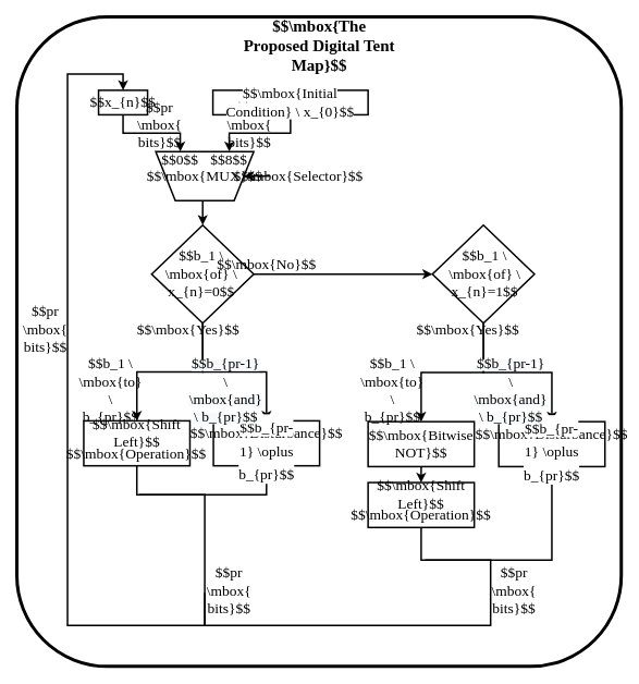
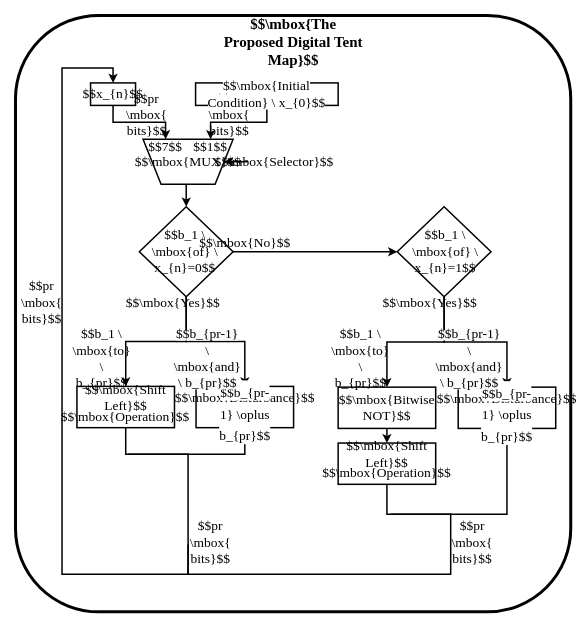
  <mxCell id="0" />
  <mxCell id="1" parent="0" />
  <mxCell id="2" value="" style="rounded=1;whiteSpace=wrap;html=1;strokeWidth=4;" parent="1" vertex="1"><mxGeometry x="20" y="20" width="740" height="795" as="geometry" /></mxCell>
  <mxCell id="3" style="edgeStyle=orthogonalEdgeStyle;rounded=0;orthogonalLoop=1;jettySize=auto;html=1;fontSize=18;endArrow=none;endFill=0;strokeWidth=2;exitX=0.5;exitY=1;exitDx=0;exitDy=0;" parent="1" source="4" edge="1"><mxGeometry relative="1" as="geometry"><mxPoint x="250" y="725" as="targetPoint" /><Array as="points"><mxPoint x="515" y="685" /><mxPoint x="600" y="685" /><mxPoint x="600" y="765" /><mxPoint x="250" y="765" /></Array></mxGeometry></mxCell>
  <mxCell id="4" value="" style="rounded=0;whiteSpace=wrap;html=1;strokeWidth=2;" parent="1" vertex="1"><mxGeometry x="450" y="590" width="130" height="55" as="geometry" /></mxCell>
  <mxCell id="5" style="edgeStyle=orthogonalEdgeStyle;rounded=0;orthogonalLoop=1;jettySize=auto;html=1;exitX=0.5;exitY=1;exitDx=0;exitDy=0;entryX=0.5;entryY=0;entryDx=0;entryDy=0;fontSize=18;strokeWidth=2;" parent="1" source="6" target="4" edge="1"><mxGeometry relative="1" as="geometry"><Array as="points" /></mxGeometry></mxCell>
  <mxCell id="6" value="" style="rounded=0;whiteSpace=wrap;html=1;strokeWidth=2;" parent="1" vertex="1"><mxGeometry x="450" y="515.5" width="130" height="55" as="geometry" /></mxCell>
  <mxCell id="7" style="edgeStyle=orthogonalEdgeStyle;rounded=0;orthogonalLoop=1;jettySize=auto;html=1;exitX=0.5;exitY=1;exitDx=0;exitDy=0;entryX=0.5;entryY=0;entryDx=0;entryDy=0;fontSize=18;strokeWidth=2;" parent="1" source="9" target="6" edge="1"><mxGeometry relative="1" as="geometry" /></mxCell>
  <mxCell id="8" style="edgeStyle=orthogonalEdgeStyle;rounded=0;orthogonalLoop=1;jettySize=auto;html=1;exitX=0.5;exitY=1;exitDx=0;exitDy=0;entryX=0.5;entryY=0;entryDx=0;entryDy=0;fontSize=18;strokeWidth=2;" parent="1" source="9" target="46" edge="1"><mxGeometry relative="1" as="geometry" /></mxCell>
  <mxCell id="9" value="" style="rhombus;whiteSpace=wrap;html=1;strokeWidth=2;fontSize=28;" parent="1" vertex="1"><mxGeometry x="528.75" y="275" width="125" height="120" as="geometry" /></mxCell>
  <mxCell id="10" style="edgeStyle=orthogonalEdgeStyle;rounded=0;orthogonalLoop=1;jettySize=auto;html=1;exitX=0.5;exitY=1;exitDx=0;exitDy=0;entryX=0.25;entryY=1;entryDx=0;entryDy=0;strokeWidth=2;" parent="1" source="11" target="15" edge="1"><mxGeometry relative="1" as="geometry" /></mxCell>
  <mxCell id="11" value="" style="rounded=0;whiteSpace=wrap;html=1;strokeWidth=2;" parent="1" vertex="1"><mxGeometry x="260" y="110" width="190" height="30" as="geometry" /></mxCell>
  <mxCell id="12" style="edgeStyle=orthogonalEdgeStyle;rounded=0;orthogonalLoop=1;jettySize=auto;html=1;exitX=0.5;exitY=1;exitDx=0;exitDy=0;entryX=0.75;entryY=1;entryDx=0;entryDy=0;strokeWidth=2;" parent="1" source="13" target="15" edge="1"><mxGeometry relative="1" as="geometry" /></mxCell>
  <mxCell id="13" value="" style="rounded=0;whiteSpace=wrap;html=1;strokeWidth=2;" parent="1" vertex="1"><mxGeometry x="120" y="110" width="60" height="30" as="geometry" /></mxCell>
  <mxCell id="14" style="edgeStyle=orthogonalEdgeStyle;rounded=0;orthogonalLoop=1;jettySize=auto;html=1;exitX=0.5;exitY=0;exitDx=0;exitDy=0;entryX=0.5;entryY=0;entryDx=0;entryDy=0;fontSize=18;strokeWidth=2;" parent="1" source="15" target="30" edge="1"><mxGeometry relative="1" as="geometry" /></mxCell>
  <mxCell id="15" value="" style="shape=trapezoid;perimeter=trapezoidPerimeter;whiteSpace=wrap;html=1;rotation=-180;strokeWidth=2;" parent="1" vertex="1"><mxGeometry x="190" y="185" width="120" height="60" as="geometry" /></mxCell>
  <mxCell id="16" value="&lt;font face=&quot;Times New Roman&quot; style=&quot;font-size: 18px&quot;&gt;$$x_{n}$$&lt;/font&gt;" style="text;html=1;strokeColor=none;fillColor=none;align=center;verticalAlign=middle;whiteSpace=wrap;rounded=0;" parent="1" vertex="1"><mxGeometry x="130" y="115" width="40" height="20" as="geometry" /></mxCell>
  <mxCell id="17" value="&lt;font style=&quot;font-size: 18px&quot; face=&quot;Times New Roman&quot;&gt;$$\mbox{MUX}$$&lt;/font&gt;" style="text;html=1;strokeColor=none;fillColor=none;align=center;verticalAlign=middle;whiteSpace=wrap;rounded=0;" parent="1" vertex="1"><mxGeometry x="230" y="205" width="40" height="20" as="geometry" /></mxCell>
- <mxCell id="18" value="&lt;font face=&quot;Times New Roman&quot; style=&quot;font-size: 18px&quot;&gt;$$0$$&lt;/font&gt;" style="text;html=1;strokeColor=none;fillColor=none;align=center;verticalAlign=middle;whiteSpace=wrap;rounded=0;" parent="1" vertex="1"><mxGeometry x="200" y="185" width="40" height="20" as="geometry" /></mxCell>
- <mxCell id="19" value="&lt;font face=&quot;Times New Roman&quot; style=&quot;font-size: 18px&quot;&gt;$$8$$&lt;/font&gt;" style="text;html=1;strokeColor=none;fillColor=none;align=center;verticalAlign=middle;whiteSpace=wrap;rounded=0;" parent="1" vertex="1"><mxGeometry x="260" y="185" width="40" height="20" as="geometry" /></mxCell>
+ <mxCell id="18" value="&lt;font face=&quot;Times New Roman&quot; style=&quot;font-size: 18px&quot;&gt;$$7$$&lt;/font&gt;" style="text;html=1;strokeColor=none;fillColor=none;align=center;verticalAlign=middle;whiteSpace=wrap;rounded=0;" parent="1" vertex="1"><mxGeometry x="200" y="185" width="40" height="20" as="geometry" /></mxCell>
+ <mxCell id="19" value="&lt;font face=&quot;Times New Roman&quot; style=&quot;font-size: 18px&quot;&gt;$$1$$&lt;/font&gt;" style="text;html=1;strokeColor=none;fillColor=none;align=center;verticalAlign=middle;whiteSpace=wrap;rounded=0;" parent="1" vertex="1"><mxGeometry x="260" y="185" width="40" height="20" as="geometry" /></mxCell>
  <mxCell id="20" value="&lt;font face=&quot;Times New Roman&quot; size=&quot;1&quot;&gt;&lt;b style=&quot;font-size: 20px&quot;&gt;$$\mbox{The Proposed Digital Tent Map}$$&lt;/b&gt;&lt;/font&gt;" style="text;html=1;strokeColor=none;fillColor=none;align=center;verticalAlign=middle;whiteSpace=wrap;rounded=0;" parent="1" vertex="1"><mxGeometry x="292.5" y="45" width="195" height="20" as="geometry" /></mxCell>
  <mxCell id="21" value="&lt;font face=&quot;Times New Roman&quot; style=&quot;font-size: 18px&quot;&gt;$$pr \mbox{ bits}$$&lt;/font&gt;" style="text;html=1;strokeColor=none;fillColor=none;align=center;verticalAlign=middle;whiteSpace=wrap;rounded=0;" parent="1" vertex="1"><mxGeometry x="280" y="145" width="50" height="15" as="geometry" /></mxCell>
  <mxCell id="22" style="edgeStyle=orthogonalEdgeStyle;rounded=0;orthogonalLoop=1;jettySize=auto;html=1;exitX=0;exitY=0.5;exitDx=0;exitDy=0;entryX=0;entryY=0.5;entryDx=0;entryDy=0;strokeWidth=2;" parent="1" source="23" target="15" edge="1"><mxGeometry relative="1" as="geometry" /></mxCell>
  <mxCell id="23" value="&lt;font face=&quot;Times New Roman&quot; style=&quot;font-size: 18px&quot;&gt;$$\mbox{Selector}$$&lt;/font&gt;" style="text;html=1;align=center;verticalAlign=middle;whiteSpace=wrap;rounded=0;" parent="1" vertex="1"><mxGeometry x="330" y="205" width="70" height="20" as="geometry" /></mxCell>
  <mxCell id="24" value="&lt;font face=&quot;Times New Roman&quot; style=&quot;font-size: 18px&quot;&gt;$$pr \mbox{ bits}$$&lt;/font&gt;" style="text;html=1;strokeColor=none;fillColor=none;align=center;verticalAlign=middle;whiteSpace=wrap;rounded=0;" parent="1" vertex="1"><mxGeometry x="170" y="145" width="50" height="15" as="geometry" /></mxCell>
  <mxCell id="25" value="&lt;font face=&quot;Times New Roman&quot; style=&quot;font-size: 18px&quot;&gt;$$pr \mbox{ bits}$$&lt;/font&gt;" style="text;html=1;strokeColor=none;fillColor=none;align=center;verticalAlign=middle;whiteSpace=wrap;rounded=0;" parent="1" vertex="1"><mxGeometry x="30" y="392.5" width="50" height="20" as="geometry" /></mxCell>
  <mxCell id="26" value="&lt;span style=&quot;background-color: rgb(255 , 255 , 255)&quot;&gt;$$\mbox{Initial Condition} \ x_{0}$$&lt;/span&gt;" style="text;html=1;strokeColor=none;fillColor=none;align=center;verticalAlign=middle;whiteSpace=wrap;rounded=0;fontFamily=Times New Roman;fontSize=18;" parent="1" vertex="1"><mxGeometry x="265" y="112.5" width="180" height="25" as="geometry" /></mxCell>
  <mxCell id="27" style="edgeStyle=orthogonalEdgeStyle;rounded=0;orthogonalLoop=1;jettySize=auto;html=1;fontSize=18;strokeWidth=2;entryX=0;entryY=0.5;entryDx=0;entryDy=0;" parent="1" source="30" target="9" edge="1"><mxGeometry relative="1" as="geometry"><mxPoint x="390" y="335" as="targetPoint" /></mxGeometry></mxCell>
  <mxCell id="28" style="edgeStyle=orthogonalEdgeStyle;rounded=0;orthogonalLoop=1;jettySize=auto;html=1;exitX=0.5;exitY=1;exitDx=0;exitDy=0;fontSize=18;strokeWidth=2;" parent="1" source="30" target="38" edge="1"><mxGeometry relative="1" as="geometry" /></mxCell>
  <mxCell id="29" style="edgeStyle=orthogonalEdgeStyle;rounded=0;orthogonalLoop=1;jettySize=auto;html=1;exitX=0.5;exitY=1;exitDx=0;exitDy=0;entryX=0.5;entryY=0;entryDx=0;entryDy=0;fontSize=18;strokeWidth=2;" parent="1" source="30" target="42" edge="1"><mxGeometry relative="1" as="geometry" /></mxCell>
  <mxCell id="30" value="" style="rhombus;whiteSpace=wrap;html=1;strokeWidth=2;fontSize=28;" parent="1" vertex="1"><mxGeometry x="185" y="275" width="125" height="120" as="geometry" /></mxCell>
  <mxCell id="31" value="&lt;font style=&quot;font-size: 18px&quot; face=&quot;Times New Roman&quot;&gt;$$b_1 \ \mbox{of} \ x_{n}=0$$&lt;/font&gt;" style="text;html=1;strokeColor=none;fillColor=none;align=center;verticalAlign=middle;whiteSpace=wrap;rounded=0;" parent="1" vertex="1"><mxGeometry x="191.25" y="325" width="110" height="20" as="geometry" /></mxCell>
  <mxCell id="32" value="&lt;font face=&quot;Times New Roman&quot; style=&quot;font-size: 18px&quot;&gt;$$\mbox{No}$$&lt;/font&gt;" style="text;html=1;strokeColor=none;fillColor=none;align=center;verticalAlign=middle;whiteSpace=wrap;rounded=0;" parent="1" vertex="1"><mxGeometry x="301.25" y="315" width="50" height="15" as="geometry" /></mxCell>
  <mxCell id="33" value="&lt;font style=&quot;font-size: 18px&quot; face=&quot;Times New Roman&quot;&gt;$$b_1 \ \mbox{of} \ x_{n}=1$$&lt;/font&gt;" style="text;html=1;strokeColor=none;fillColor=none;align=center;verticalAlign=middle;whiteSpace=wrap;rounded=0;" parent="1" vertex="1"><mxGeometry x="537.5" y="325" width="110" height="20" as="geometry" /></mxCell>
  <mxCell id="34" value="&lt;font style=&quot;font-size: 18px&quot; face=&quot;Times New Roman&quot;&gt;$$\mbox{Shift Left}$$&lt;/font&gt;" style="text;html=1;strokeColor=none;fillColor=none;align=center;verticalAlign=middle;whiteSpace=wrap;rounded=0;" parent="1" vertex="1"><mxGeometry x="465" y="575" width="100" height="60" as="geometry" /></mxCell>
  <mxCell id="35" value="&lt;font style=&quot;font-size: 18px&quot; face=&quot;Times New Roman&quot;&gt;$$\mbox{Operation}$$&lt;/font&gt;" style="text;html=1;strokeColor=none;fillColor=none;align=center;verticalAlign=middle;whiteSpace=wrap;rounded=0;" parent="1" vertex="1"><mxGeometry x="465" y="600" width="100" height="60" as="geometry" /></mxCell>
  <mxCell id="36" value="&lt;font style=&quot;font-size: 18px&quot; face=&quot;Times New Roman&quot;&gt;$$\mbox{Bitwise NOT}$$&lt;/font&gt;" style="text;html=1;strokeColor=none;fillColor=none;align=center;verticalAlign=middle;whiteSpace=wrap;rounded=0;" parent="1" vertex="1"><mxGeometry x="465" y="513" width="100" height="60" as="geometry" /></mxCell>
  <mxCell id="37" style="edgeStyle=orthogonalEdgeStyle;rounded=0;orthogonalLoop=1;jettySize=auto;html=1;exitX=0.5;exitY=1;exitDx=0;exitDy=0;entryX=0.5;entryY=0;entryDx=0;entryDy=0;fontSize=18;strokeWidth=2;" parent="1" source="38" target="13" edge="1"><mxGeometry relative="1" as="geometry"><Array as="points"><mxPoint x="167" y="605" /><mxPoint x="250" y="605" /><mxPoint x="250" y="765" /><mxPoint x="82" y="765" /><mxPoint x="82" y="90" /><mxPoint x="150" y="90" /></Array></mxGeometry></mxCell>
  <mxCell id="38" value="" style="rounded=0;whiteSpace=wrap;html=1;strokeWidth=2;" parent="1" vertex="1"><mxGeometry x="101.87" y="514.5" width="130" height="55" as="geometry" /></mxCell>
  <mxCell id="39" value="&lt;font style=&quot;font-size: 18px&quot; face=&quot;Times New Roman&quot;&gt;$$\mbox{Shift Left}$$&lt;/font&gt;" style="text;html=1;strokeColor=none;fillColor=none;align=center;verticalAlign=middle;whiteSpace=wrap;rounded=0;" parent="1" vertex="1"><mxGeometry x="116.87" y="499.5" width="100" height="60" as="geometry" /></mxCell>
  <mxCell id="40" value="&lt;font style=&quot;font-size: 18px&quot; face=&quot;Times New Roman&quot;&gt;$$\mbox{Operation}$$&lt;/font&gt;" style="text;html=1;strokeColor=none;fillColor=none;align=center;verticalAlign=middle;whiteSpace=wrap;rounded=0;" parent="1" vertex="1"><mxGeometry x="116.87" y="524.5" width="99.37" height="60" as="geometry" /></mxCell>
  <mxCell id="41" style="edgeStyle=orthogonalEdgeStyle;rounded=0;orthogonalLoop=1;jettySize=auto;html=1;exitX=0.5;exitY=1;exitDx=0;exitDy=0;fontSize=18;strokeWidth=2;endArrow=none;endFill=0;" parent="1" source="42" edge="1"><mxGeometry relative="1" as="geometry"><mxPoint x="170" y="605" as="targetPoint" /><Array as="points"><mxPoint x="326" y="605" /></Array></mxGeometry></mxCell>
  <mxCell id="42" value="" style="rounded=0;whiteSpace=wrap;html=1;strokeWidth=2;" parent="1" vertex="1"><mxGeometry x="260.62" y="514.5" width="130" height="55" as="geometry" /></mxCell>
  <mxCell id="43" value="&lt;font face=&quot;Times New Roman&quot; style=&quot;font-size: 18px&quot;&gt;$$\mbox{Disturbance}$$&lt;/font&gt;" style="text;html=1;strokeColor=none;fillColor=none;align=center;verticalAlign=middle;whiteSpace=wrap;rounded=0;strokeWidth=2;" parent="1" vertex="1"><mxGeometry x="270.62" y="519.5" width="110" height="20" as="geometry" /></mxCell>
  <mxCell id="44" value="&lt;span style=&quot;background-color: rgb(255 , 255 , 255)&quot;&gt;&lt;font face=&quot;Times New Roman&quot; style=&quot;font-size: 18px&quot;&gt;$$b_{pr-1} \oplus b_{pr}$$&lt;/font&gt;&lt;/span&gt;" style="text;html=1;strokeColor=none;fillColor=none;align=center;verticalAlign=middle;whiteSpace=wrap;rounded=0;fontSize=24;strokeWidth=2;" parent="1" vertex="1"><mxGeometry x="295.62" y="539.5" width="60" height="20" as="geometry" /></mxCell>
  <mxCell id="45" style="edgeStyle=orthogonalEdgeStyle;rounded=0;orthogonalLoop=1;jettySize=auto;html=1;exitX=0.5;exitY=1;exitDx=0;exitDy=0;fontSize=18;endArrow=none;endFill=0;strokeWidth=2;" parent="1" source="46" edge="1"><mxGeometry relative="1" as="geometry"><mxPoint x="520" y="685" as="targetPoint" /><Array as="points"><mxPoint x="675" y="685" /></Array></mxGeometry></mxCell>
  <mxCell id="46" value="" style="rounded=0;whiteSpace=wrap;html=1;strokeWidth=2;" parent="1" vertex="1"><mxGeometry x="610" y="515.5" width="130" height="55" as="geometry" /></mxCell>
  <mxCell id="47" value="&lt;font face=&quot;Times New Roman&quot; style=&quot;font-size: 18px&quot;&gt;$$\mbox{Disturbance}$$&lt;/font&gt;" style="text;html=1;strokeColor=none;fillColor=none;align=center;verticalAlign=middle;whiteSpace=wrap;rounded=0;strokeWidth=2;" parent="1" vertex="1"><mxGeometry x="620" y="520.5" width="110" height="20" as="geometry" /></mxCell>
  <mxCell id="48" value="&lt;span style=&quot;background-color: rgb(255 , 255 , 255)&quot;&gt;&lt;font face=&quot;Times New Roman&quot; style=&quot;font-size: 18px&quot;&gt;$$b_{pr-1} \oplus b_{pr}$$&lt;/font&gt;&lt;/span&gt;" style="text;html=1;strokeColor=none;fillColor=none;align=center;verticalAlign=middle;whiteSpace=wrap;rounded=0;fontSize=24;strokeWidth=2;" parent="1" vertex="1"><mxGeometry x="645" y="540.5" width="60" height="20" as="geometry" /></mxCell>
  <mxCell id="49" value="&lt;font face=&quot;Times New Roman&quot; style=&quot;font-size: 18px&quot;&gt;$$\mbox{Yes}$$&lt;/font&gt;" style="text;html=1;strokeColor=none;fillColor=none;align=center;verticalAlign=middle;whiteSpace=wrap;rounded=0;" parent="1" vertex="1"><mxGeometry x="210" y="395" width="40" height="15" as="geometry" /></mxCell>
  <mxCell id="50" value="&lt;font face=&quot;Times New Roman&quot; style=&quot;font-size: 18px&quot;&gt;$$b_1 \ \mbox{to} \ b_{pr}$$&lt;/font&gt;" style="text;html=1;strokeColor=none;fillColor=none;align=center;verticalAlign=middle;whiteSpace=wrap;rounded=0;" parent="1" vertex="1"><mxGeometry x="100" y="470" width="70" height="15" as="geometry" /></mxCell>
  <mxCell id="51" value="&lt;span style=&quot;background-color: rgb(248 , 249 , 250)&quot;&gt;&lt;font style=&quot;font-size: 18px&quot; face=&quot;Times New Roman&quot;&gt;$$b_{pr-1} \ \mbox{and} \ b_{pr}$$&lt;/font&gt;&lt;/span&gt;" style="text;html=1;strokeColor=none;fillColor=none;align=center;verticalAlign=middle;whiteSpace=wrap;rounded=0;" parent="1" vertex="1"><mxGeometry x="231.87" y="472.5" width="88.13" height="10" as="geometry" /></mxCell>
  <mxCell id="52" value="&lt;font face=&quot;Times New Roman&quot; style=&quot;font-size: 18px&quot;&gt;$$\mbox{Yes}$$&lt;/font&gt;" style="text;html=1;strokeColor=none;fillColor=none;align=center;verticalAlign=middle;whiteSpace=wrap;rounded=0;" parent="1" vertex="1"><mxGeometry x="555" y="395" width="35" height="15" as="geometry" /></mxCell>
  <mxCell id="53" value="&lt;font face=&quot;Times New Roman&quot; style=&quot;font-size: 18px&quot;&gt;$$b_1 \ \mbox{to} \ b_{pr}$$&lt;/font&gt;" style="text;html=1;strokeColor=none;fillColor=none;align=center;verticalAlign=middle;whiteSpace=wrap;rounded=0;" parent="1" vertex="1"><mxGeometry x="450" y="470" width="60" height="15" as="geometry" /></mxCell>
  <mxCell id="54" value="&lt;span style=&quot;background-color: rgb(248 , 249 , 250)&quot;&gt;&lt;font style=&quot;font-size: 18px&quot; face=&quot;Times New Roman&quot;&gt;$$b_{pr-1} \ \mbox{and} \ b_{pr}$$&lt;/font&gt;&lt;/span&gt;" style="text;html=1;strokeColor=none;fillColor=none;align=center;verticalAlign=middle;whiteSpace=wrap;rounded=0;" parent="1" vertex="1"><mxGeometry x="590" y="472.5" width="70" height="10" as="geometry" /></mxCell>
  <mxCell id="55" value="&lt;font face=&quot;Times New Roman&quot; style=&quot;font-size: 18px&quot;&gt;$$pr \mbox{ bits}$$&lt;/font&gt;" style="text;html=1;strokeColor=none;fillColor=none;align=center;verticalAlign=middle;whiteSpace=wrap;rounded=0;" parent="1" vertex="1"><mxGeometry x="255" y="715" width="50" height="15" as="geometry" /></mxCell>
  <mxCell id="56" value="&lt;font face=&quot;Times New Roman&quot; style=&quot;font-size: 18px&quot;&gt;$$pr \mbox{ bits}$$&lt;/font&gt;" style="text;html=1;strokeColor=none;fillColor=none;align=center;verticalAlign=middle;whiteSpace=wrap;rounded=0;" parent="1" vertex="1"><mxGeometry x="603.75" y="715" width="50" height="15" as="geometry" /></mxCell>
